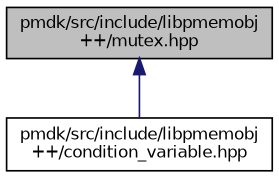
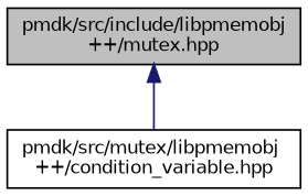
  digraph {
    node [color=black fontname=Helvetica fontsize=10 shape=record style=filled]
    n1 [fillcolor=grey75 fontcolor=black height=0.2 label="pmdk/src/include/libpmemobj\l++/mutex.hpp" width=0.4]
-   n2 [fillcolor=white height=0.2 label="pmdk/src/include/libpmemobj\l++/condition_variable.hpp" width=0.4]
+   n2 [fillcolor=white height=0.2 label="pmdk/src/mutex/libpmemobj\l++/condition_variable.hpp" width=0.4]
    n1 -> n2 [color=midnightblue dir=back fontname=Helvetica fontsize=10 labelfontname=Helvetica labelfontsize=10 style=solid]
  }
